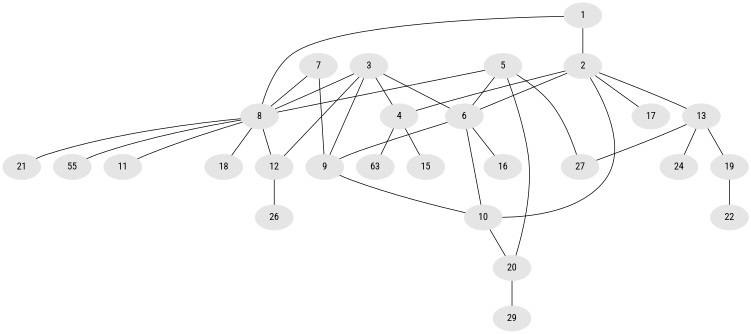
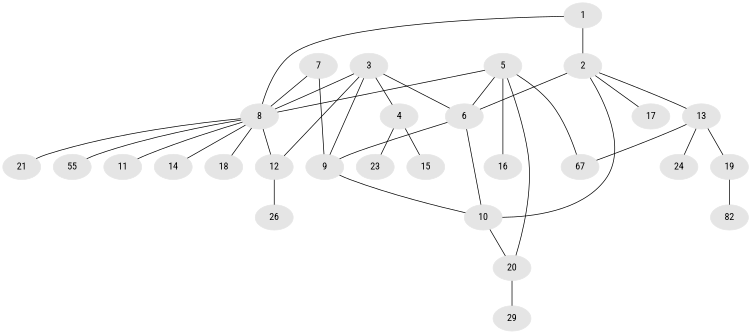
  graph {
    fontname="Roboto Condensed"
    node [color=gray90 fontname="Roboto Condensed" style=filled]
    edge [fontname="Roboto Condensed" weight=1.0]
    1
    2
    8
    4
    6
    10
    13
    17
    12
    11
+   14
    18
    21
    n14 [label=55]
    15
-   23 [label=63]
+   23
    9
    20
-   27
+   27 [label=67]
    19
    24
    3
    26
    5
    16
    29
    7
-   22
+   22 [label=82]
    1 -- 2 [weight=3.0]
    1 -- 8
-   2 -- 4
    2 -- 6
    2 -- 10
    2 -- 13
    2 -- 17
    8 -- 12 [weight=2.0]
    8 -- 11
+   8 -- 14
    8 -- 18
    8 -- 21
    8 -- n14
    4 -- 15
    4 -- 23
    6 -- 10
    6 -- 9
    10 -- 20
    13 -- 27
    13 -- 19
    13 -- 24
    12 -- 26
    9 -- 10
    20 -- 29
    19 -- 22
    3 -- 8
    3 -- 4
    3 -- 6
    3 -- 12 [weight=2.0]
    3 -- 9
    5 -- 8
    5 -- 6
    5 -- 20
    5 -- 27
-   6 -- 16
+   5 -- 16
    7 -- 8
    7 -- 9 [weight=3.0]
  }
